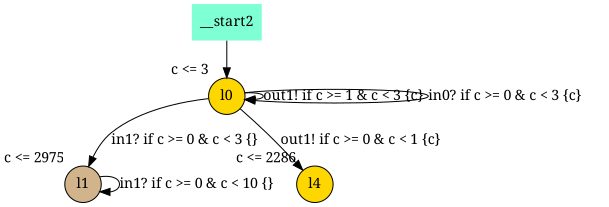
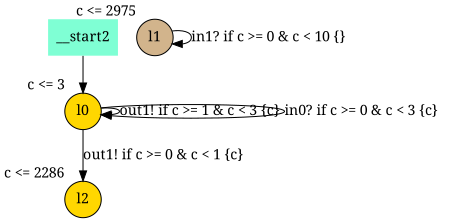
  digraph {
    fontname="Noto Serif"
    node [fillcolor=gold fontname="Noto Serif" shape=circle style=filled margin=0]
    edge [fontname="Noto Serif"]
    n1 [fillcolor=aquamarine label=__start2 shape=none margin=""]
    n2 [label=l0 xlabel="c <= 3"]
    n3 [fillcolor=tan label=l1 xlabel="c <= 2975"]
-   n4 [label=l4 xlabel="c <= 2286"]
+   n4 [label=l2 xlabel="c <= 2286"]
    n1 -> n2
    n2 -> n2 [label="out1! if c >= 1 & c < 3 {c} "]
    n2 -> n2 [label="in0? if c >= 0 & c < 3 {c} "]
-   n2 -> n3 [label="in1? if c >= 0 & c < 3 {} "]
    n2 -> n4 [label="out1! if c >= 0 & c < 1 {c} "]
    n3 -> n3 [label="in1? if c >= 0 & c < 10 {} "]
  }
